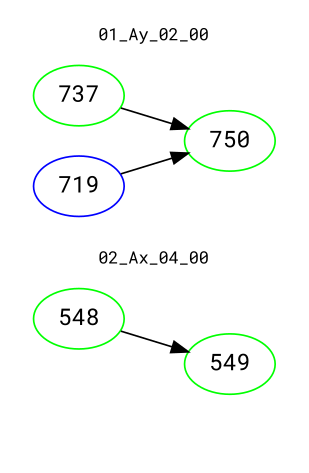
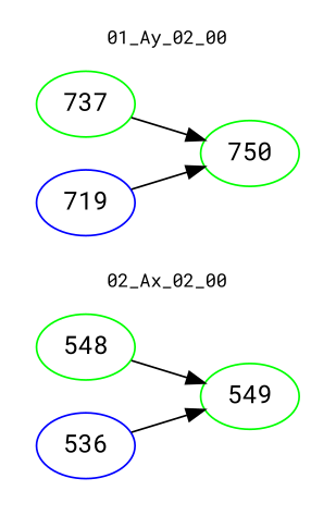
  digraph {
    fontname="Roboto Mono"
    rankdir=LR
    node [color=green fontname="Roboto Mono"]
    edge [color=black fontname="Roboto Mono"]
    n1 [label=548]
+   n2 [color=blue label=536]
    n3 [label=549]
    n4 [label=737]
    n5 [color=blue label=719]
    n6 [label=750]
    subgraph cluster_1 {
      color=white
      fontsize=10
-     label="02_Ax_04_00"
+     label="02_Ax_02_00"
      n1
+     n2
      n3
    }
    subgraph cluster_2 {
      color=white
      fontsize=10
      label="01_Ay_02_00"
      n4
      n5
      n6
    }
    n1 -> n3
+   n2 -> n3
    n4 -> n6
    n5 -> n6
  }
